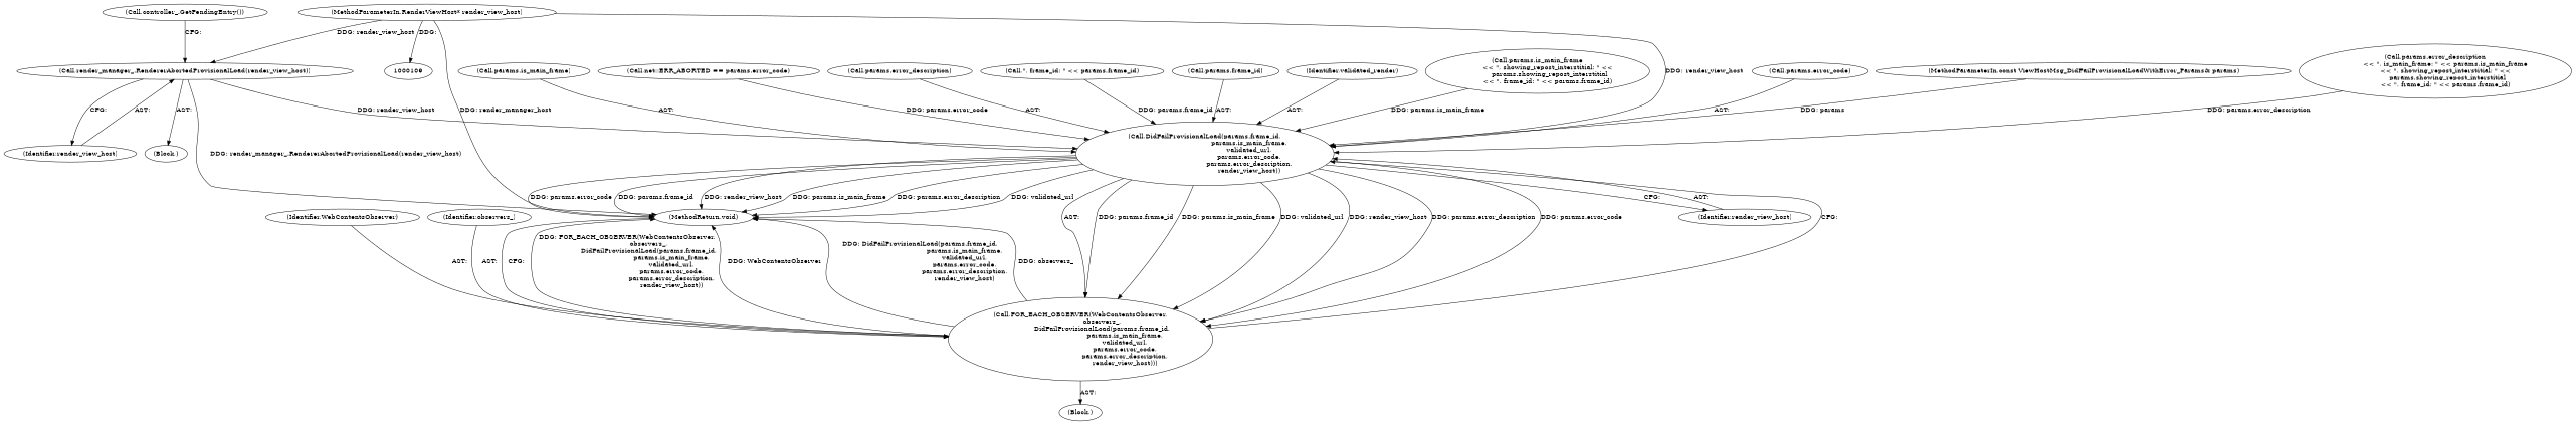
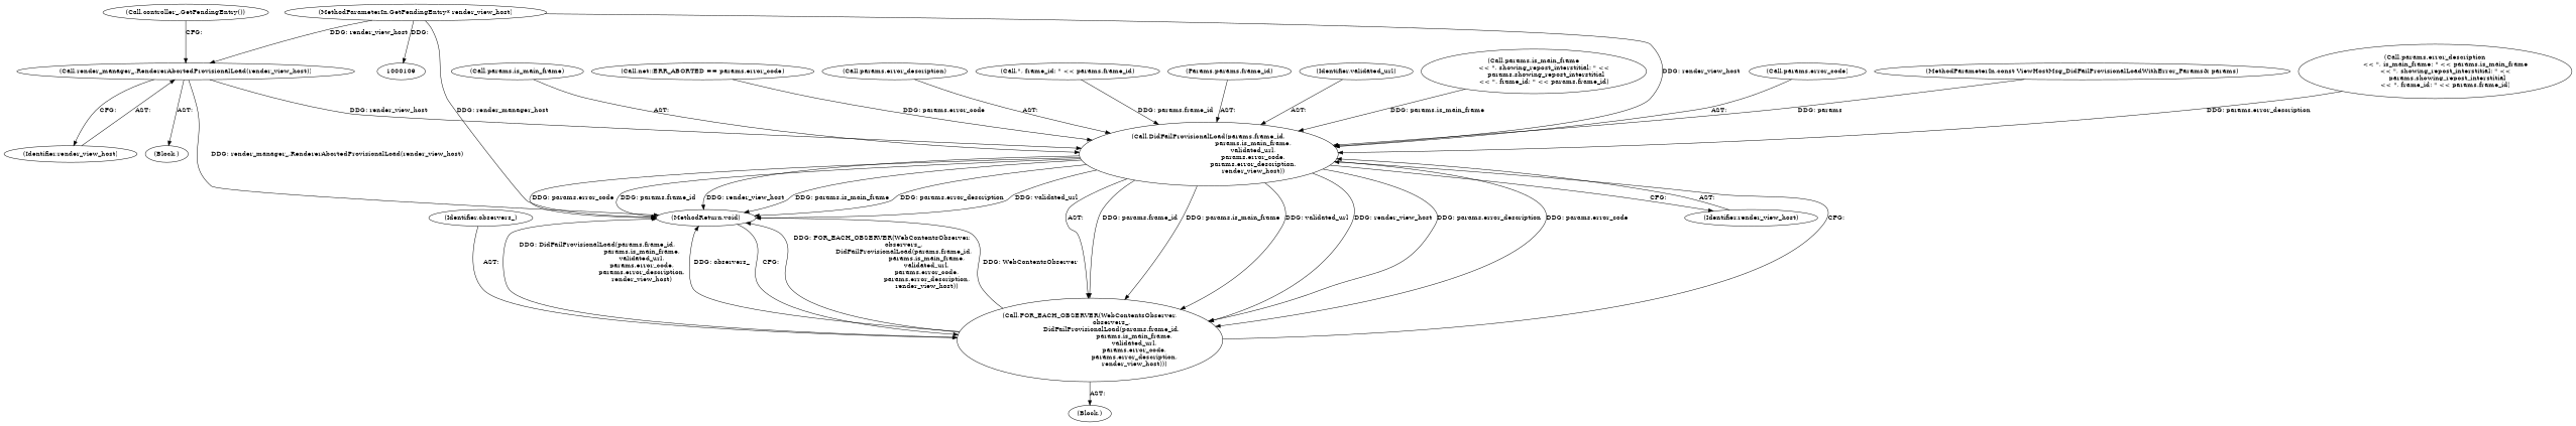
  digraph {
    n1 [label="(Call,render_manager_.RendererAbortedProvisionalLoad(render_view_host))"]
    n2 [label="(Call,DidFailProvisionalLoad(params.frame_id,\n                                           params.is_main_frame,\n                                           validated_url,\n                                           params.error_code,\n                                           params.error_description,\n                                           render_view_host))"]
    n3 [label="(Block,)"]
    n4 [label="(Identifier,render_view_host)"]
    n5 [label="(MethodReturn,void)"]
    n6 [label="(Call,FOR_EACH_OBSERVER(WebContentsObserver,\n                     observers_,\n                     DidFailProvisionalLoad(params.frame_id,\n                                           params.is_main_frame,\n                                           validated_url,\n                                           params.error_code,\n                                           params.error_description,\n                                           render_view_host)))"]
    n7 [label="(Identifier,render_view_host)"]
-   n8 [label="(MethodParameterIn,RenderViewHost* render_view_host)"]
+   n8 [label="(MethodParameterIn,GetPendingEntry* render_view_host)"]
    1000109
    n10 [label="(Block,)"]
-   n11 [label="(Call,params.frame_id)"]
-   n12 [label="(Identifier,validated_render)"]
+   n11 [label="(Params,params.frame_id)"]
+   n12 [label="(Identifier,validated_url)"]
    n13 [label="(Call,params.is_main_frame\n          << \", showing_repost_interstitial: \" <<\n            params.showing_repost_interstitial\n          << \", frame_id: \" << params.frame_id)"]
    n14 [label="(Call,controller_.GetPendingEntry())"]
    n15 [label="(Call,params.error_code)"]
    n16 [label="(MethodParameterIn,const ViewHostMsg_DidFailProvisionalLoadWithError_Params& params)"]
    n17 [label="(Call,params.error_description\n          << \", is_main_frame: \" << params.is_main_frame\n          << \", showing_repost_interstitial: \" <<\n            params.showing_repost_interstitial\n          << \", frame_id: \" << params.frame_id)"]
    n18 [label="(Call,params.is_main_frame)"]
    n19 [label="(Call,net::ERR_ABORTED == params.error_code)"]
-   n20 [label="(Identifier,WebContentsObserver)"]
    n21 [label="(Call,params.error_description)"]
    n22 [label="(Call,\", frame_id: \" << params.frame_id)"]
    n23 [label="(Identifier,observers_)"]
    n1 -> n2 [label="DDG: render_view_host"]
    n1 -> n3 [label="AST: "]
    n1 -> n4 [label="CFG: "]
    n1 -> n5 [label="DDG: render_manager_.RendererAbortedProvisionalLoad(render_view_host)"]
    n2 -> n5 [label="DDG: params.frame_id"]
    n2 -> n5 [label="DDG: render_view_host"]
    n2 -> n5 [label="DDG: params.is_main_frame"]
    n2 -> n5 [label="DDG: params.error_description"]
    n2 -> n5 [label="DDG: validated_url"]
    n2 -> n5 [label="DDG: params.error_code"]
    n2 -> n6 [label="AST: "]
    n2 -> n6 [label="DDG: params.frame_id"]
    n2 -> n6 [label="DDG: params.is_main_frame"]
    n2 -> n6 [label="DDG: validated_url"]
    n2 -> n6 [label="DDG: render_view_host"]
    n2 -> n6 [label="DDG: params.error_description"]
    n2 -> n6 [label="DDG: params.error_code"]
    n2 -> n7 [label="CFG: "]
    n4 -> n1 [label="AST: "]
    n5 -> n6 [label="CFG: "]
    n6 -> n2 [label="CFG: "]
    n6 -> n5 [label="DDG: FOR_EACH_OBSERVER(WebContentsObserver,\n                     observers_,\n                     DidFailProvisionalLoad(params.frame_id,\n                                           params.is_main_frame,\n                                           validated_url,\n                                           params.error_code,\n                                           params.error_description,\n                                           render_view_host))"]
    n6 -> n5 [label="DDG: WebContentsObserver"]
    n6 -> n5 [label="DDG: DidFailProvisionalLoad(params.frame_id,\n                                           params.is_main_frame,\n                                           validated_url,\n                                           params.error_code,\n                                           params.error_description,\n                                           render_view_host)"]
    n6 -> n5 [label="DDG: observers_"]
    n6 -> n10 [label="AST: "]
    n7 -> n2 [label="AST: "]
    n8 -> n1 [label="DDG: render_view_host"]
    n8 -> n2 [label="DDG: render_view_host"]
    n8 -> n5 [label="DDG: render_manager_host"]
    n8 -> 1000109 [label="DDG: "]
    n11 -> n2 [label="AST: "]
    n12 -> n2 [label="AST: "]
    n13 -> n2 [label="DDG: params.is_main_frame"]
    n14 -> n1 [label="CFG: "]
    n15 -> n2 [label="AST: "]
    n16 -> n2 [label="DDG: params"]
    n17 -> n2 [label="DDG: params.error_description"]
    n18 -> n2 [label="AST: "]
    n19 -> n2 [label="DDG: params.error_code"]
-   n20 -> n6 [label="AST: "]
    n21 -> n2 [label="AST: "]
    n22 -> n2 [label="DDG: params.frame_id"]
    n23 -> n6 [label="AST: "]
  }
